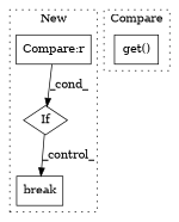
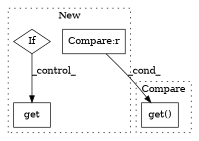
  digraph {
    node [shape=box]
-   n1 [a=94 l=5 label=break s=5237]
+   n1 [a=94 l=5 label=get s=5237]
    n2 [a=96 l=3 label=If s=5150 shape=diamond]
    n3 [a=40 l=17 label="Compare:r" s=5153]
    n4 [a=75 l="16,1" label="get()" s="4777,4800"]
    subgraph cluster_1 {
      label=New
      style=dotted
      n1
      n2
      n3
    }
    subgraph cluster_2 {
      label=Compare
      style=dotted
      n4
    }
    n2 -> n1 [label=_control_]
-   n3 -> n2 [label=_cond_]
+   n3 -> n4 [label=_cond_]
  }
